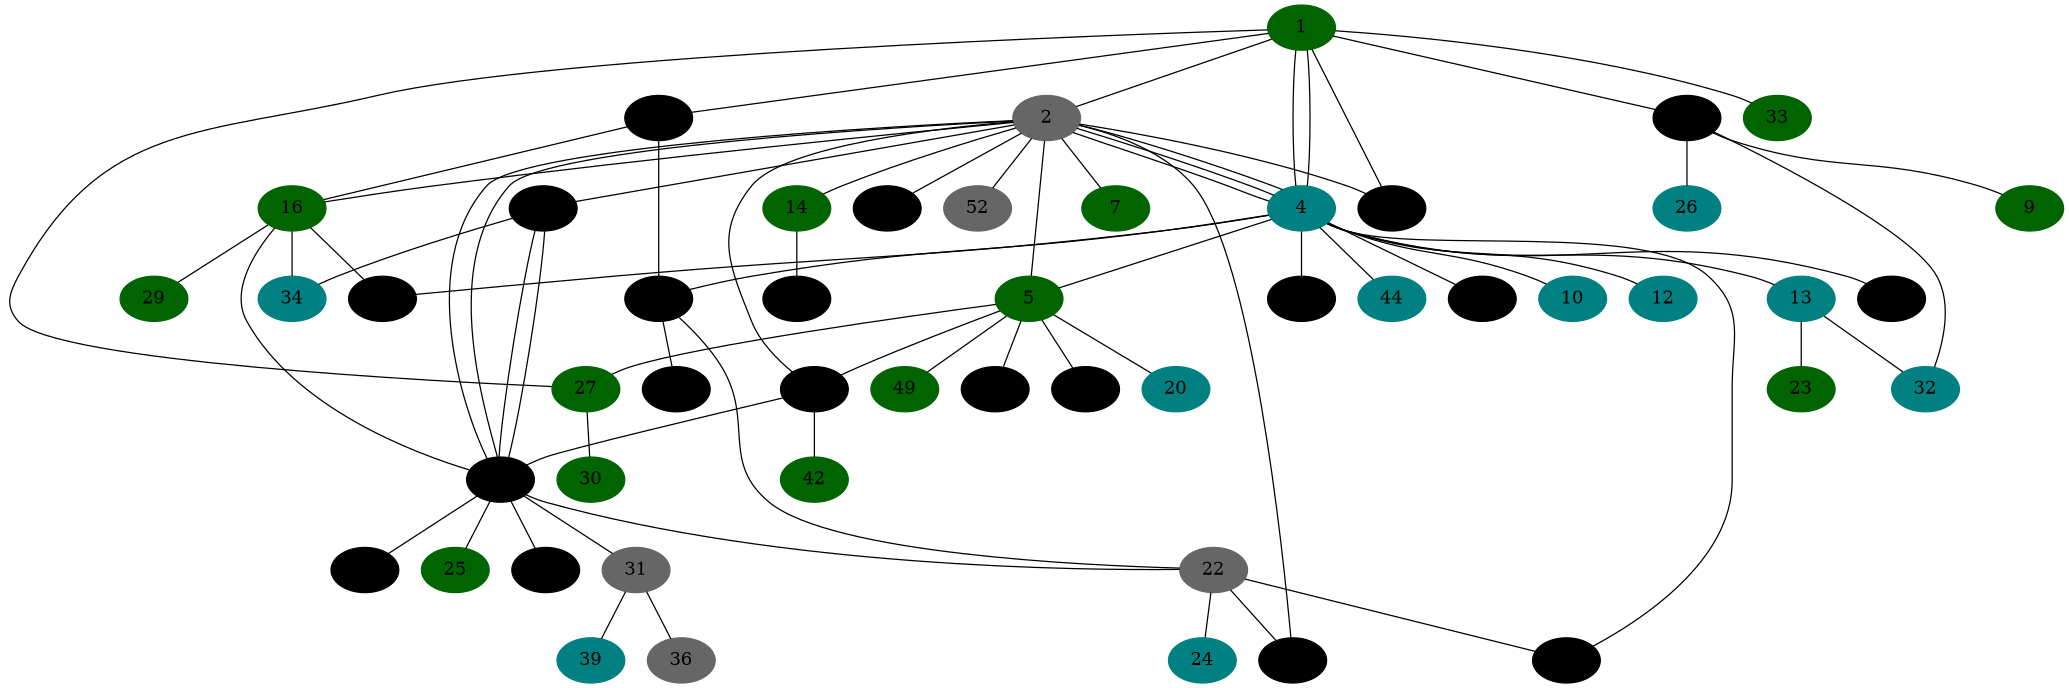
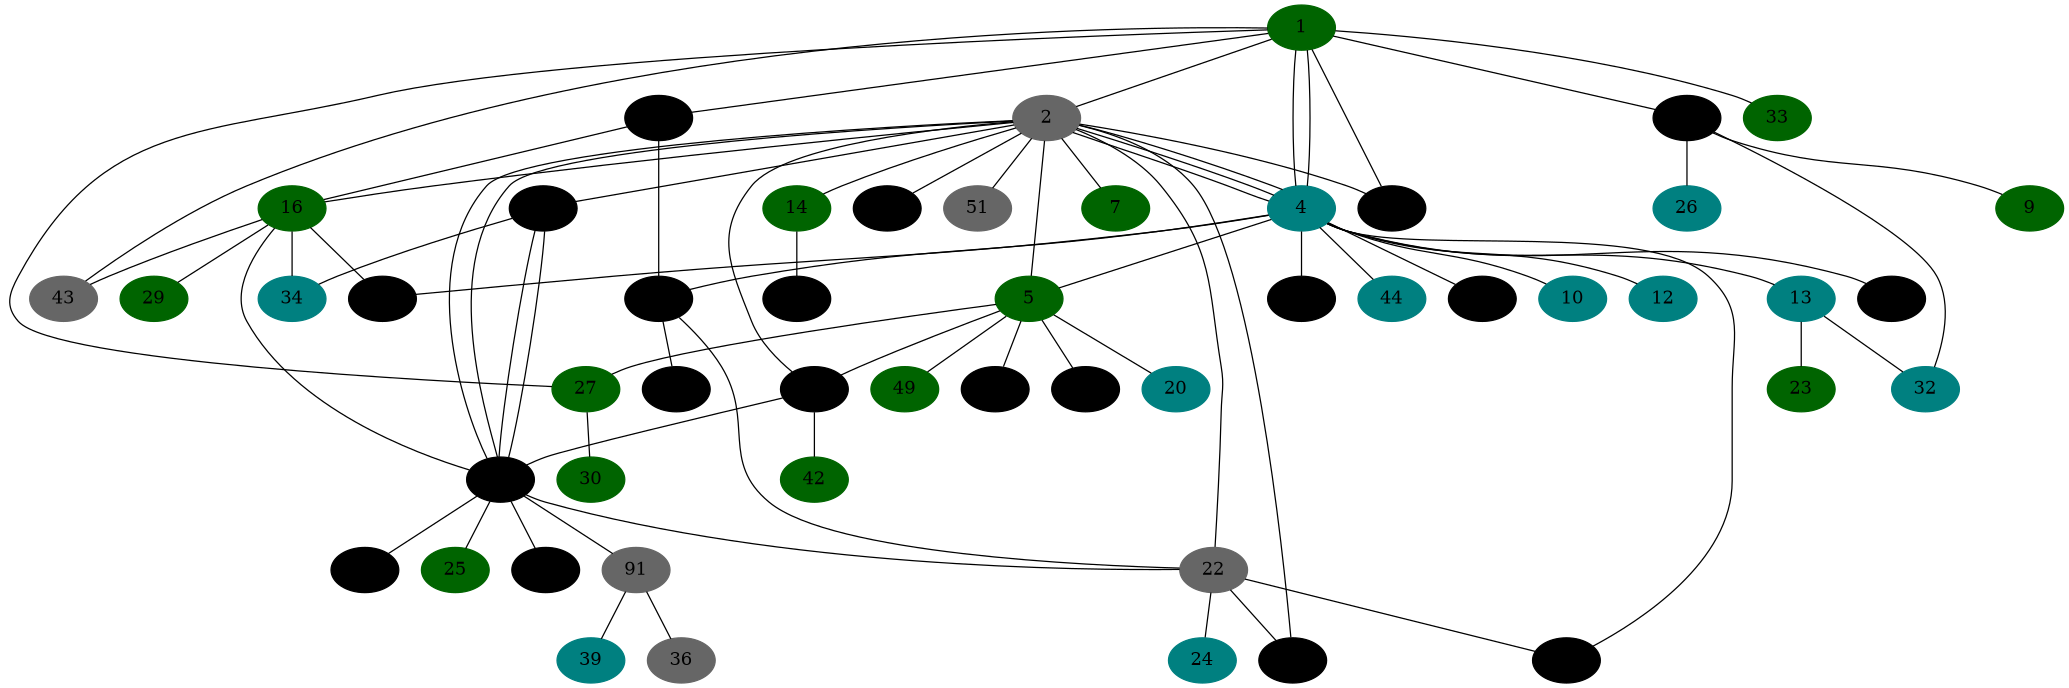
  graph {
    node [color=black style=filled]
    1 [color=darkgreen]
    2 [color=gray40]
    3
    4 [color=teal]
    11
    27 [color=darkgreen]
    33 [color=darkgreen]
+   43 [color=gray40]
    47
    5 [color=darkgreen]
    6
    7 [color=darkgreen]
    14 [color=darkgreen]
    15
    16 [color=darkgreen]
    17
    19
    22 [color=gray40]
    37
-   51 [color=gray40 label=52]
+   51 [color=gray40]
    9 [color=darkgreen]
    26 [color=teal]
    32 [color=teal]
    10 [color=teal]
    12 [color=teal]
    13 [color=teal]
    21
    28
    35
    38
    44 [color=teal]
    45
    46
    30 [color=darkgreen]
    8
    20 [color=teal]
    49 [color=darkgreen]
    50
    34 [color=teal]
    40
    42 [color=darkgreen]
    29 [color=darkgreen]
    18
    25 [color=darkgreen]
-   31 [color=gray40]
+   31 [color=gray40 label=91]
    41
    24 [color=teal]
    36 [color=gray40]
    23 [color=darkgreen]
    48
    39 [color=teal]
    1 -- 2
    1 -- 3
    1 -- 4
    1 -- 4
    1 -- 11
    1 -- 27
    1 -- 33
+   1 -- 43
    1 -- 47
    2 -- 4
    2 -- 4
    2 -- 4
    2 -- 47
    2 -- 5
    2 -- 6
    2 -- 7
    2 -- 14
    2 -- 15
    2 -- 16
    2 -- 17
    2 -- 17
    2 -- 19
+   2 -- 22
    2 -- 37
    2 -- 51
    3 -- 9
    3 -- 26
    3 -- 32
    4 -- 5
    4 -- 10
    4 -- 12
    4 -- 13
    4 -- 21
    4 -- 28
    4 -- 35
    4 -- 38
    4 -- 44
    4 -- 45
    4 -- 46
    11 -- 16
    11 -- 21
    27 -- 30
    5 -- 27
    5 -- 15
    5 -- 8
    5 -- 20
    5 -- 49
    5 -- 50
    6 -- 17
    6 -- 17
    6 -- 34
    14 -- 40
    15 -- 17
    15 -- 42
+   16 -- 43
    16 -- 17
    16 -- 45
    16 -- 34
    16 -- 29
    17 -- 22
    17 -- 18
    17 -- 25
    17 -- 31
    17 -- 41
    22 -- 37
    22 -- 28
    22 -- 24
    13 -- 32
    13 -- 23
    21 -- 22
    21 -- 48
    31 -- 36
    31 -- 39
  }
